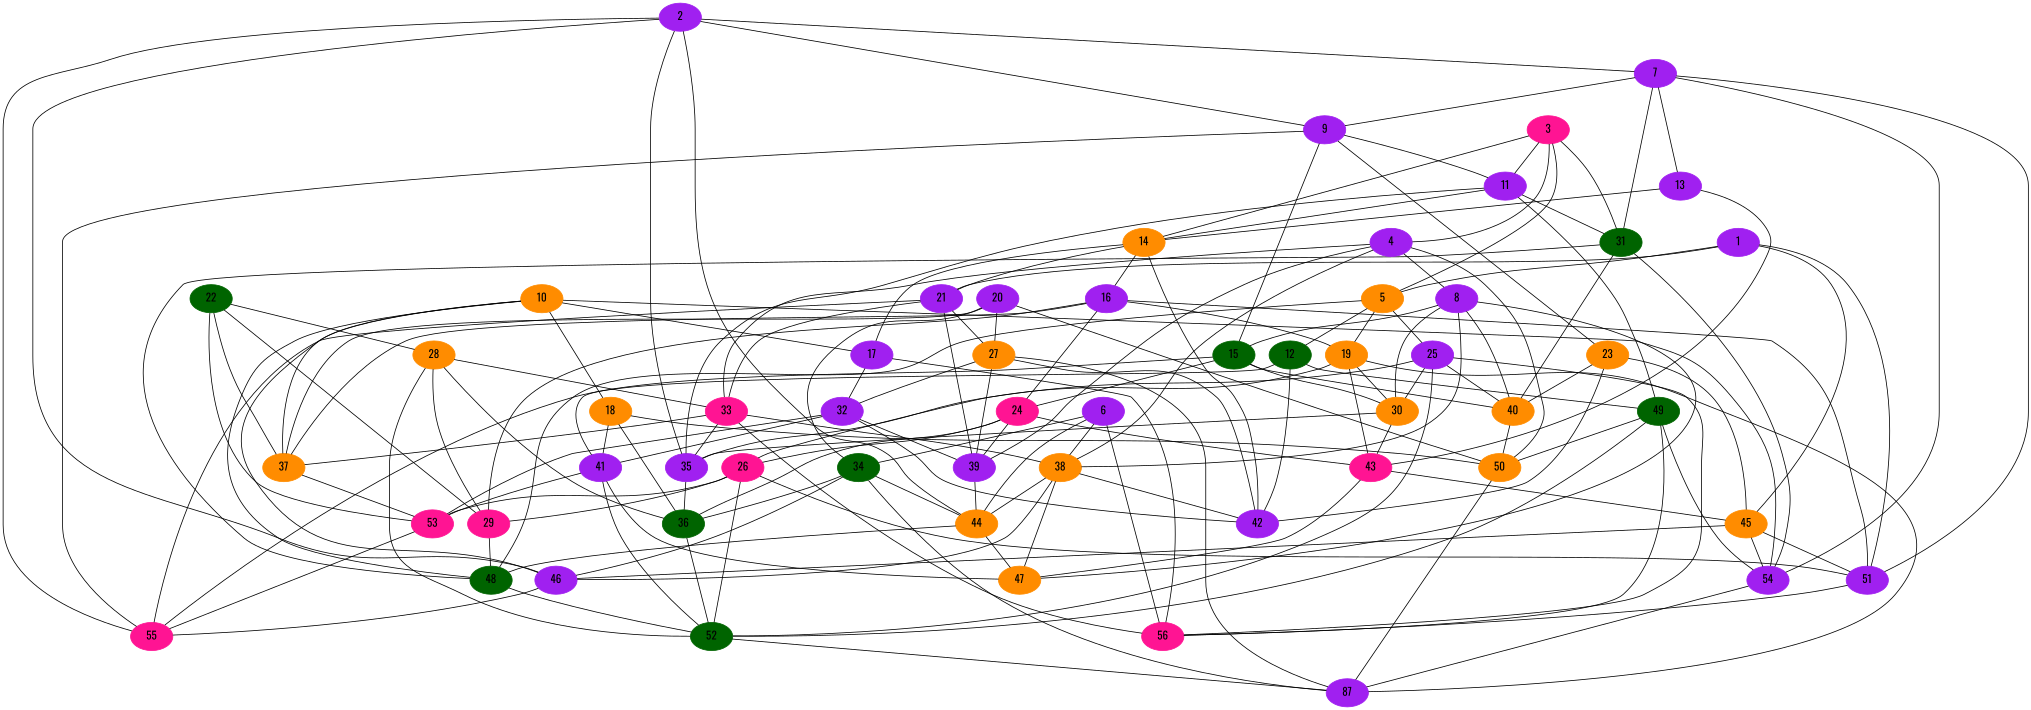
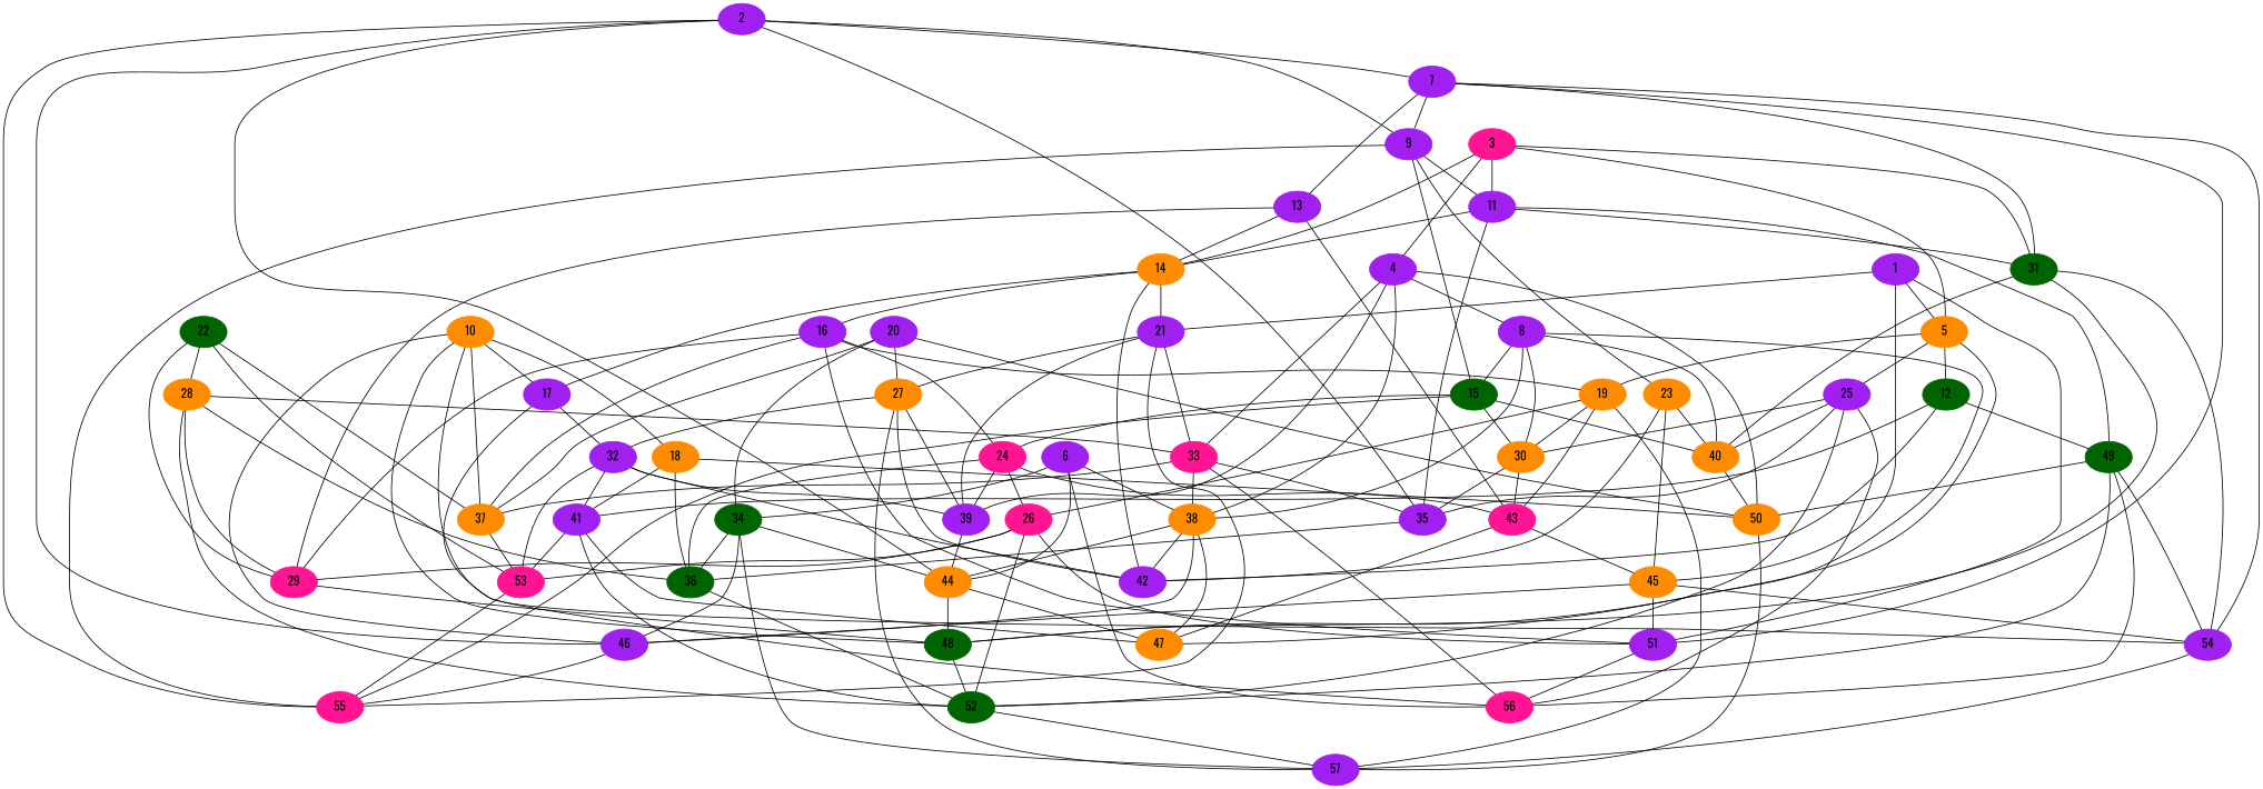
  graph {
    fontname=Oswald
    node [color=purple fontname=Oswald style=filled]
    edge [fontname=Oswald weight=1.0]
    5 [color=darkorange]
    1
    21
    45 [color=darkorange]
    51
    12 [color=darkgreen]
    19 [color=darkorange]
    25
    48 [color=darkgreen]
    55 [color=deeppink]
    33 [color=deeppink]
    39
    27 [color=darkorange]
    46
    54
    56 [color=deeppink]
    2
    7
    9
    35
    44 [color=darkorange]
    31 [color=darkgreen]
    13
    11
    15 [color=darkgreen]
    23 [color=darkorange]
    36 [color=darkgreen]
    47 [color=darkorange]
    3 [color=deeppink]
    4
    14 [color=darkorange]
    8
    38 [color=darkorange]
    50 [color=darkorange]
    49 [color=darkgreen]
    17
    42
    16
    40 [color=darkorange]
    30 [color=darkorange]
    37 [color=darkorange]
-   57 [label=87]
+   57
    41
    43 [color=deeppink]
    26 [color=deeppink]
    52 [color=darkgreen]
    6
    34 [color=darkgreen]
    29 [color=deeppink]
    24 [color=deeppink]
    10 [color=darkorange]
    18 [color=darkorange]
    32
    53 [color=deeppink]
    20
    22 [color=darkgreen]
    28 [color=darkorange]
    5 -- 12
    5 -- 19
    5 -- 25
    5 -- 48
    1 -- 5
    1 -- 21
    1 -- 45
    1 -- 51
    21 -- 55
    21 -- 33
    21 -- 39
    21 -- 27
    45 -- 51
    45 -- 46
    45 -- 54
    51 -- 56
    12 -- 49
    12 -- 42
    12 -- 41
    19 -- 30
    19 -- 57
    19 -- 43
    19 -- 26
    25 -- 56
    25 -- 35
    25 -- 40
    25 -- 30
    25 -- 52
    48 -- 52
    33 -- 56
    33 -- 35
    33 -- 38
    33 -- 37
    39 -- 44
    27 -- 39
    27 -- 42
    27 -- 57
    27 -- 32
    46 -- 55
    54 -- 57
    2 -- 55
    2 -- 46
    2 -- 7
    2 -- 9
    2 -- 35
    2 -- 44
    7 -- 51
    7 -- 54
    7 -- 9
    7 -- 31
    7 -- 13
    9 -- 55
    9 -- 11
    9 -- 15
    9 -- 23
    35 -- 36
    44 -- 48
    44 -- 47 [weight=2.0]
    31 -- 48
    31 -- 54
    31 -- 40
    13 -- 14
    13 -- 43
+   13 -- 29
    11 -- 35
    11 -- 31
    11 -- 14
    11 -- 49
    15 -- 55
    15 -- 40
    15 -- 30
    15 -- 24
    23 -- 45
    23 -- 42
    23 -- 40
    36 -- 52
    3 -- 5
    3 -- 31
    3 -- 11
    3 -- 4
    3 -- 14
    4 -- 33
    4 -- 39
    4 -- 8
    4 -- 38
    4 -- 50
    14 -- 21
    14 -- 17
    14 -- 42
    14 -- 16
    8 -- 15
    8 -- 47
    8 -- 38
    8 -- 40
    8 -- 30
    38 -- 46
    38 -- 44
    38 -- 47
    38 -- 42
    50 -- 57
    49 -- 54
    49 -- 56
    49 -- 50
    49 -- 52
    17 -- 56
    17 -- 32
    16 -- 51
    16 -- 19
    16 -- 37
    16 -- 29
    16 -- 24
    40 -- 50
    30 -- 35
    30 -- 43
    37 -- 53
    41 -- 47
    41 -- 52
    41 -- 53
    43 -- 45
    43 -- 47
    26 -- 51
    26 -- 52
    26 -- 29
    26 -- 53
    52 -- 57
    6 -- 56
    6 -- 44
    6 -- 38
    6 -- 34
    34 -- 46
    34 -- 44
    34 -- 36
    34 -- 57
    29 -- 48
    24 -- 39
    24 -- 36
    24 -- 43
    24 -- 26
    10 -- 48
    10 -- 46
    10 -- 54
    10 -- 17
    10 -- 37
    10 -- 18
    18 -- 36
    18 -- 50
    18 -- 41
    32 -- 39
    32 -- 42
    32 -- 41
    32 -- 53
    53 -- 55
    20 -- 27
    20 -- 50
    20 -- 37
    20 -- 34
    22 -- 37
    22 -- 29
    22 -- 53
    22 -- 28
    28 -- 33 [weight=2.0]
    28 -- 36
    28 -- 52
    28 -- 29
  }
